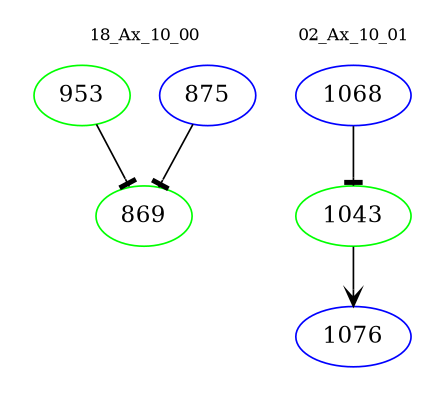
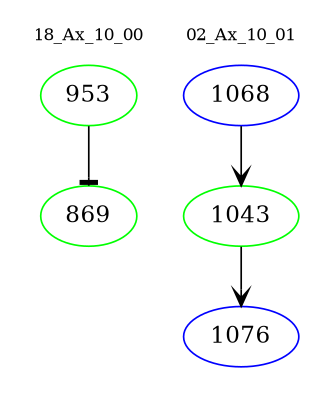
  digraph {
    node [color=blue]
    edge [arrowhead=tee color=black]
-   n1 [label=875]
    n2 [color=green label=869]
    n3 [color=green label=953]
    n4 [label=1068]
    n5 [color=green label=1043]
    n6 [label=1076]
    subgraph cluster_1 {
      color=white
      fontsize=10
      label="18_Ax_10_00"
-     n1
      n2
      n3
    }
    subgraph cluster_2 {
      color=white
      fontsize=10
      label="02_Ax_10_01"
      n4
      n5
      n6
    }
-   n1 -> n2
    n3 -> n2
-   n4 -> n5
+   n4 -> n5 [arrowhead=vee]
    n5 -> n6 [arrowhead=vee]
  }
